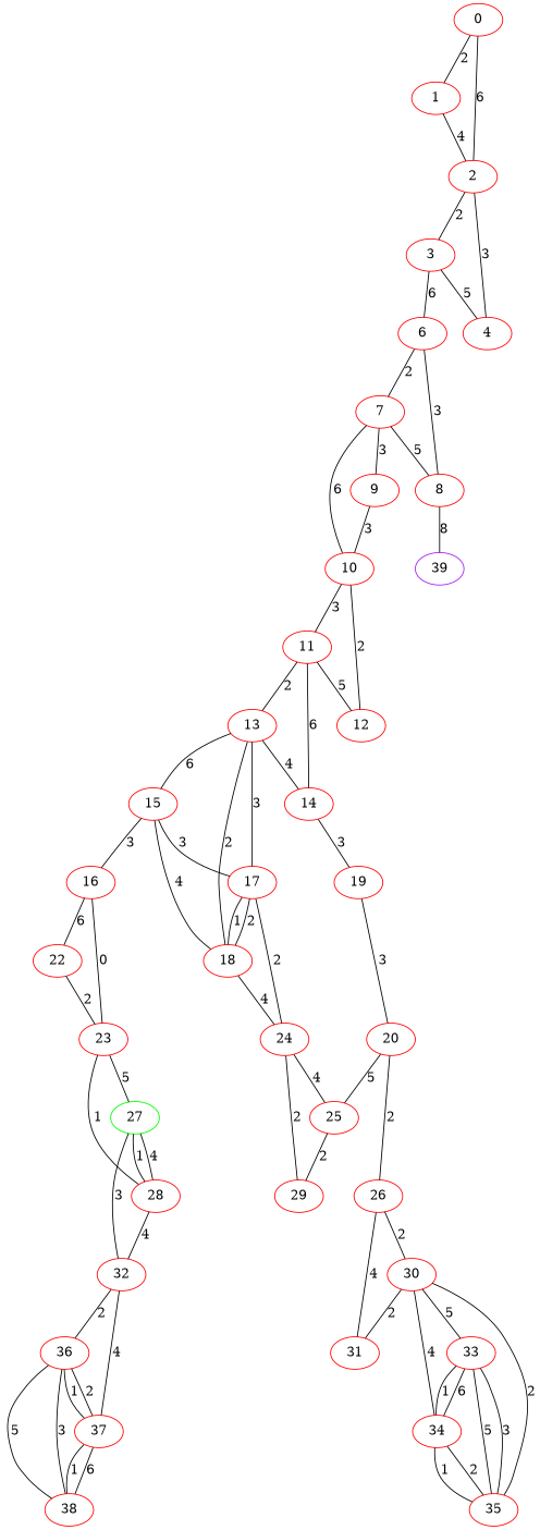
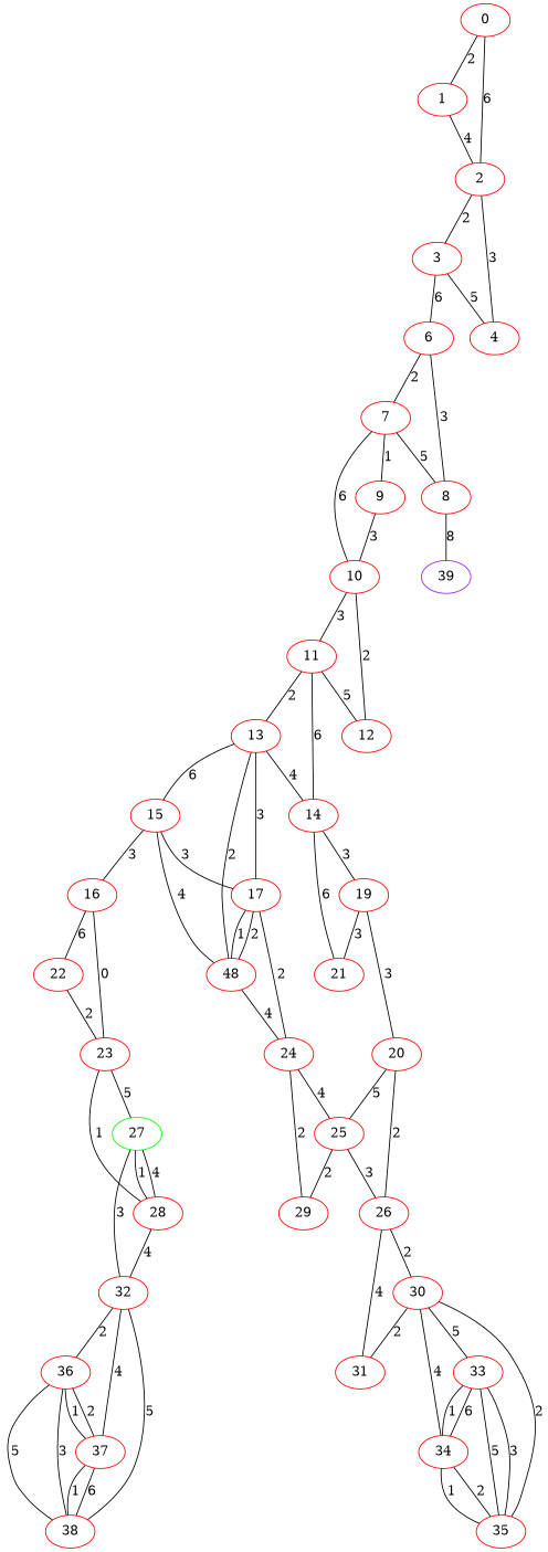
  graph {
    node [color=red weight=1]
    0
    1
    2
    3
    4
    6
    7
    8
    9
    10
    39 [color=purple weight=4]
    11
    12
    13
    14
    15
    17
-   18
+   18 [label=48]
    19
+   21
    16
    24
    20
    22
    23
    27 [color=green weight=2]
    28
    25
    29
    26
    30
    31
    32
    33
    34
    35
    36
    37
    38
    0 -- 1 [label=2]
    0 -- 2 [label=6]
    1 -- 2 [label=4]
    2 -- 3 [label=2]
    2 -- 4 [label=3]
    3 -- 4 [label=5]
    3 -- 6 [label=6]
    6 -- 7 [label=2]
    6 -- 8 [label=3]
    7 -- 8 [label=5]
-   7 -- 9 [label=3]
+   7 -- 9 [label=1]
    7 -- 10 [label=6]
    8 -- 39 [label=8]
    9 -- 10 [label=3]
    10 -- 11 [label=3]
    10 -- 12 [label=2]
    11 -- 12 [label=5]
    11 -- 13 [label=2]
    11 -- 14 [label=6]
    13 -- 14 [label=4]
    13 -- 15 [label=6]
    13 -- 17 [label=3]
    13 -- 18 [label=2]
    14 -- 19 [label=3]
+   14 -- 21 [label=6]
    15 -- 17 [label=3]
    15 -- 18 [label=4]
    15 -- 16 [label=3]
    17 -- 18 [label=1]
    17 -- 18 [label=2]
    17 -- 24 [label=2]
    18 -- 24 [label=4]
+   19 -- 21 [label=3]
    19 -- 20 [label=3]
    16 -- 22 [label=6]
    16 -- 23 [label=0]
    24 -- 25 [label=4]
    24 -- 29 [label=2]
    20 -- 25 [label=5]
    20 -- 26 [label=2]
    22 -- 23 [label=2]
    23 -- 27 [label=5]
    23 -- 28 [label=1]
    27 -- 28 [label=4]
    27 -- 28 [label=1]
    27 -- 32 [label=3]
    28 -- 32 [label=4]
    25 -- 29 [label=2]
+   25 -- 26 [label=3]
    26 -- 30 [label=2]
    26 -- 31 [label=4]
    30 -- 31 [label=2]
    30 -- 33 [label=5]
    30 -- 34 [label=4]
    30 -- 35 [label=2]
    32 -- 36 [label=2]
    32 -- 37 [label=4]
+   32 -- 38 [label=5]
    33 -- 34 [label=6]
    33 -- 34 [label=1]
    33 -- 35 [label=5]
    33 -- 35 [label=3]
    34 -- 35 [label=1]
    34 -- 35 [label=2]
    36 -- 37 [label=1]
    36 -- 37 [label=2]
    36 -- 38 [label=5]
    36 -- 38 [label=3]
    37 -- 38 [label=6]
    37 -- 38 [label=1]
  }
